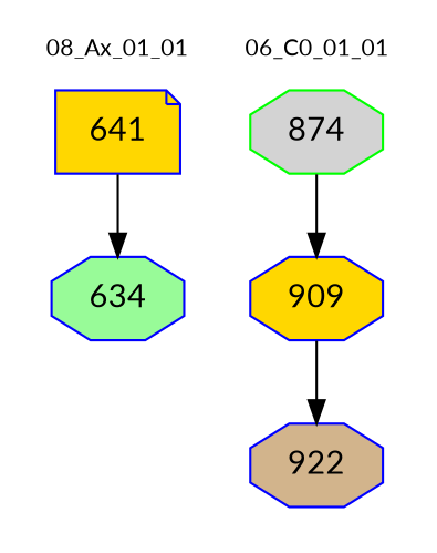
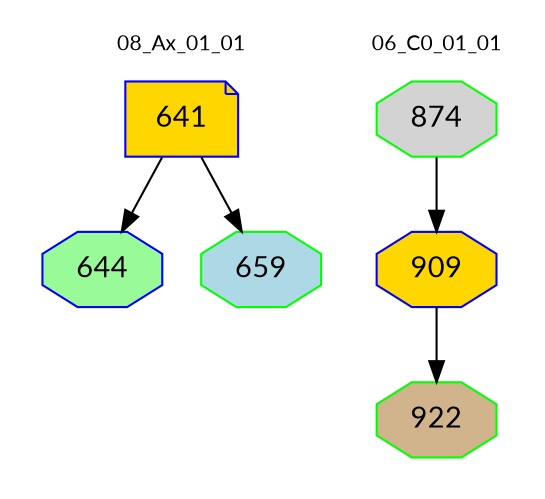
  digraph {
    fontname=Lato
    node [color=blue fillcolor=gold fontname=Lato shape=octagon style=filled]
    edge [color=black fontname=Lato]
    n1 [label=641 shape=note]
-   n2 [fillcolor=palegreen label=634]
+   n2 [fillcolor=palegreen label=644]
+   n3 [color=green fillcolor=lightblue label=659]
    n4 [label=909]
    n5 [color=green fillcolor=lightgrey label=874]
-   n6 [fillcolor=tan label=922]
+   n6 [color=green fillcolor=tan label=922]
    subgraph cluster_1 {
      color=white
      fontsize=10
      label="08_Ax_01_01"
      n1
      n2
+     n3
    }
    subgraph cluster_2 {
      color=white
      fontsize=10
      label="06_C0_01_01"
      n4
      n5
      n6
    }
    n1 -> n2
+   n1 -> n3
    n4 -> n6
    n5 -> n4
  }
